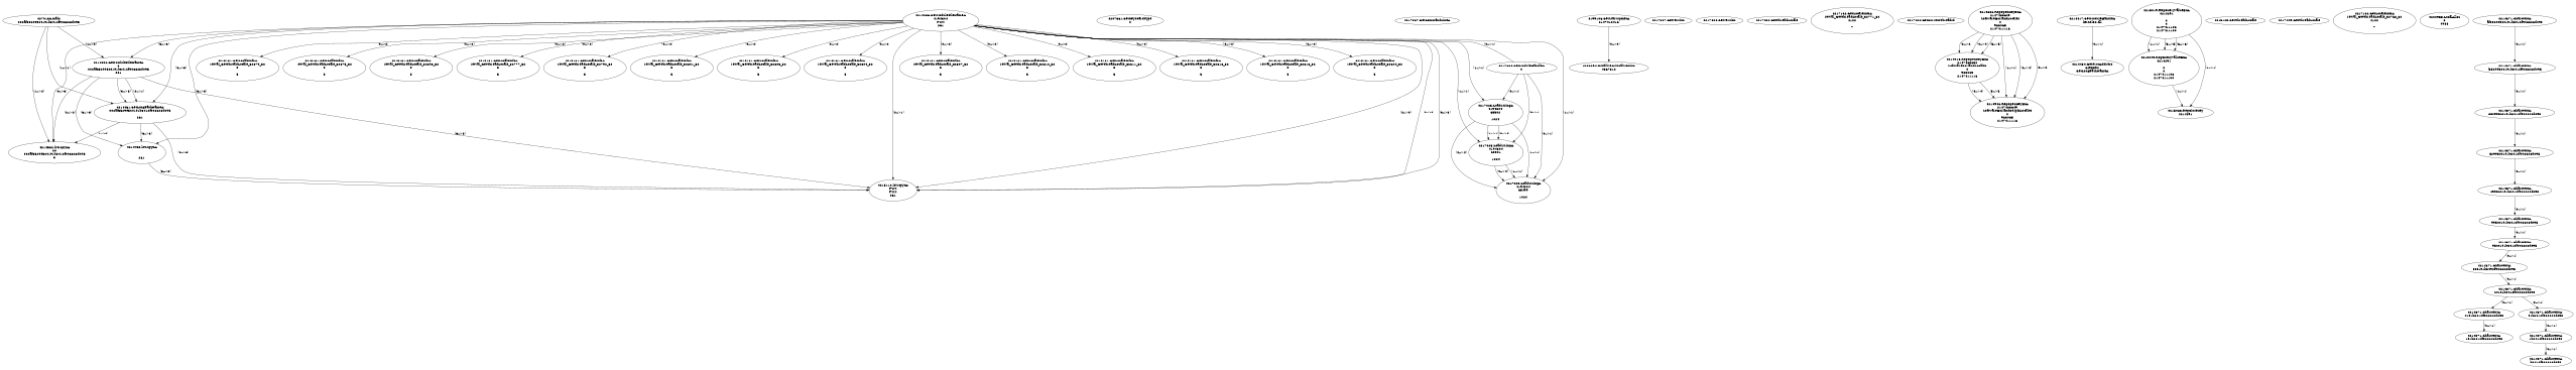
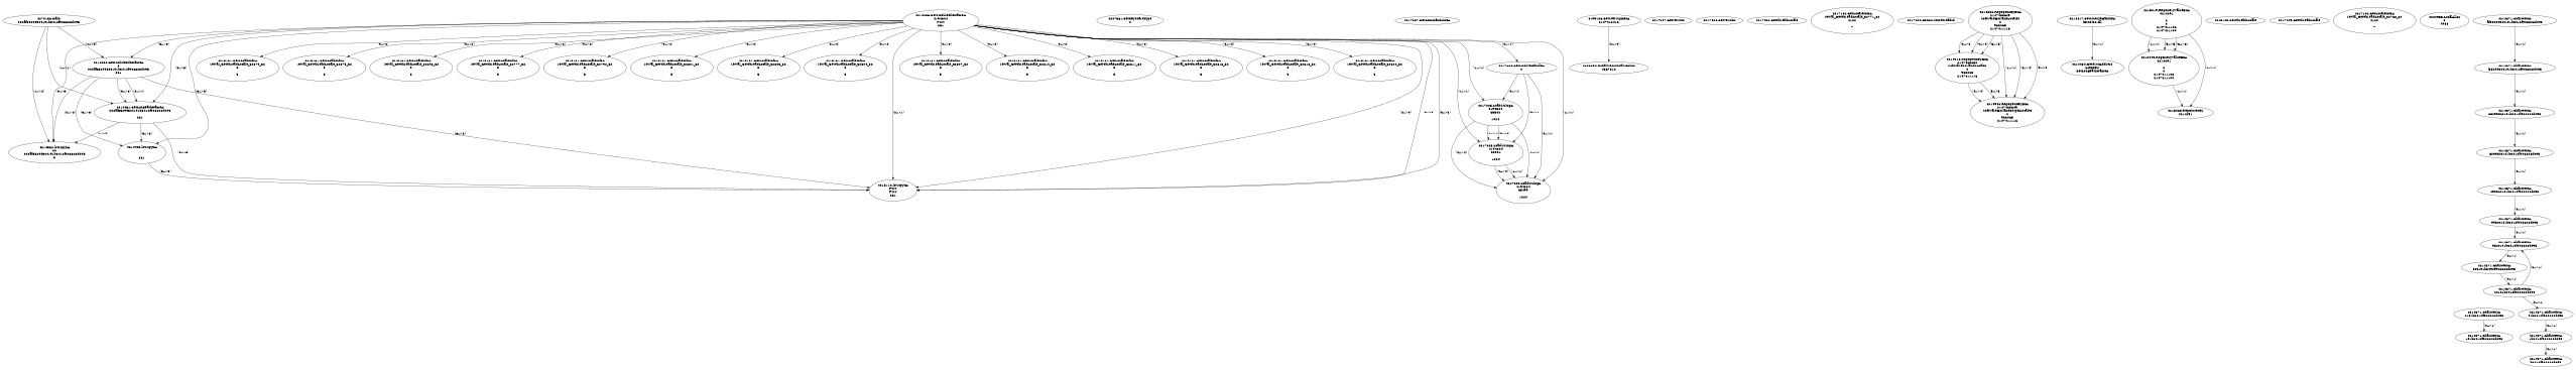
  digraph {
    n1 [label="4270136.main\n002af3529e5c41e1b3412f908828d095"]
    n2 [label="4214856.GetModuleFileNameA\n0\n002af3529e5c41e1b3412f908828d095\n261"]
    n3 [label="4214461.GetLongPathNameA\n002af3529e5c41e1b3412f908828d095\n\n261"]
    n4 [label="4214582.lstrcpynA\n00\n002af3529e5c41e1b3412f908828d095\n3"]
    n5 [label="4214482.lstrcpynA\n\n\n261"]
    n6 [label="4215112.lstrcpynA\nPZM\nPZM\n261"]
    n7 [label="4217684.GetModuleHandleA\n0"]
    n8 [label="4214286.GetModuleFileNameA\n4194304\nPZM\n261"]
    n9 [label="4217025.LoadStringA\n4194304\n65502\n\n1024"]
    n10 [label="4217025.LoadStringA\n4194304\n65501\n\n1024"]
    n11 [label="4217025.LoadStringA\n4194304\n65499\n\n1024"]
    n12 [label="4215131.GetLocaleInfoA\nretval_GetThreadLocale_32879_32\n3\n\n5"]
    n13 [label="4215131.GetLocaleInfoA\nretval_GetThreadLocale_32875_32\n3\n\n5"]
    n14 [label="4215131.GetLocaleInfoA\nretval_GetThreadLocale_32893_32\n3\n\n5"]
    n15 [label="4215131.GetLocaleInfoA\nretval_GetThreadLocale_32777_32\n3\n\n5"]
    n16 [label="4215131.GetLocaleInfoA\nretval_GetThreadLocale_32792_32\n3\n\n5"]
    n17 [label="4215131.GetLocaleInfoA\nretval_GetThreadLocale_32801_32\n3\n\n5"]
    n18 [label="4215131.GetLocaleInfoA\nretval_GetThreadLocale_32803_32\n3\n\n5"]
    n19 [label="4215131.GetLocaleInfoA\nretval_GetThreadLocale_32804_32\n3\n\n5"]
    n20 [label="4215131.GetLocaleInfoA\nretval_GetThreadLocale_32807_32\n3\n\n5"]
    n21 [label="4215131.GetLocaleInfoA\nretval_GetThreadLocale_32812_32\n3\n\n5"]
    n22 [label="4215131.GetLocaleInfoA\nretval_GetThreadLocale_32811_32\n3\n\n5"]
    n23 [label="4215131.GetLocaleInfoA\nretval_GetThreadLocale_32818_32\n3\n\n5"]
    n24 [label="4215131.GetLocaleInfoA\nretval_GetThreadLocale_32816_32\n3\n\n5"]
    n25 [label="4215131.GetLocaleInfoA\nretval_GetThreadLocale_32824_32\n3\n\n5"]
    n26 [label="4207361.GetKeyboardType\n0"]
    n27 [label="4217367.GetCommandLineA\n"]
    n28 [label="4199106.GetStartupInfoA\n2147412416"]
    n29 [label="4200894.InitializeCriticalSection\n4367812"]
    n30 [label="4217387.GetVersion\n"]
    n31 [label="4217404.GetVersion\n"]
    n32 [label="4217432.GetThreadLocale\n"]
    n33 [label="4217102.GetLocaleInfoA\nretval_GetThreadLocale_32771_32\n4100\n\n7"]
    n34 [label="4217464.GetCurrentThreadId\n"]
    n35 [label="4214886.RegOpenKeyExA\n2147483649\nSoftware\Borland\Locales\n0\n983065\n2147411116"]
    n36 [label="4214916.RegOpenKeyExA\n2147483650\nSoftware\Borland\Locales\n0\n983065\n2147411116"]
    n37 [label="4214946.RegOpenKeyExA\n2147483649\nSoftware\Borland\Delphi\Locales\n0\n983065\n2147411116"]
    n38 [label="4214417.GetModuleHandleA\nkernel32.dll"]
    n39 [label="4214434.GetProcAddress\n6295592\nGetLongPathNameA"]
    n40 [label="4215019.RegQueryValueExA\n4214291\n\n0\n0\n2147411106\n2147411100"]
    n41 [label="4215049.RegQueryValueExA\n4214291\n\n0\n0\n2147411106\n2147411100"]
    n42 [label="4215083.RegCloseKey\n4214291"]
    n43 [label="4215125.GetThreadLocale\n"]
    n44 [label="4217449.GetThreadLocale\n"]
    n45 [label="4217102.GetLocaleInfoA\nretval_GetThreadLocale_32768_32\n4100\n\n7"]
    n46 [label="4200955.LocalAlloc\n0\n4088"]
    n47 [label="4214371.CharNextA\naf3529e5c41e1b3412f908828d095"]
    n48 [label="4214371.CharNextA\nf3529e5c41e1b3412f908828d095"]
    n49 [label="4214371.CharNextA\n3529e5c41e1b3412f908828d095"]
    n50 [label="4214371.CharNextA\n529e5c41e1b3412f908828d095"]
    n51 [label="4214371.CharNextA\n29e5c41e1b3412f908828d095"]
    n52 [label="4214371.CharNextA\n9e5c41e1b3412f908828d095"]
    n53 [label="4214371.CharNextA\ne5c41e1b3412f908828d095"]
    n54 [label="4214371.CharNextA\n5c41e1b3492f908828d095"]
    n55 [label="4214371.CharNextA\nc41e1b3412f908828d095"]
    n56 [label="4214371.CharNextA\n41e1b3412f908828d095"]
    n57 [label="4214371.CharNextA\ne1b3412f908828d095"]
    n58 [label="4214371.CharNextA\n1e1b3412f908828d095"]
    n59 [label="4214371.CharNextA\n1b3412f908828d095"]
    n60 [label="4214371.CharNextA\nb3412f908828d095"]
    n1 -> n2 [label="(1-->2)"]
    n1 -> n3 [label="(1-->1)"]
    n1 -> n4 [label="(1-->2)"]
    n2 -> n3 [label="(2-->1)"]
    n2 -> n3 [label="(3-->3)"]
    n2 -> n4 [label="(2-->2)"]
    n2 -> n5 [label="(3-->3)"]
    n2 -> n6 [label="(3-->3)"]
    n3 -> n4 [label="(1-->2)"]
    n3 -> n5 [label="(3-->3)"]
    n3 -> n6 [label="(3-->3)"]
    n5 -> n6 [label="(3-->3)"]
-   n7 -> n8 [label="(0-->1)"]
+   n8 -> n7 [label="(0-->1)"]
    n7 -> n9 [label="(0-->1)"]
    n7 -> n10 [label="(0-->1)"]
    n7 -> n11 [label="(0-->1)"]
    n8 -> n2 [label="(3-->3)"]
    n8 -> n3 [label="(3-->3)"]
    n8 -> n4 [label="(0-->3)"]
    n8 -> n5 [label="(3-->3)"]
    n8 -> n6 [label="(2-->1)"]
    n8 -> n6 [label="(2-->2)"]
    n8 -> n6 [label="(3-->3)"]
    n8 -> n6 [label="(2-->0)"]
    n8 -> n9 [label="(1-->1)"]
    n8 -> n10 [label="(1-->1)"]
    n8 -> n11 [label="(1-->1)"]
    n8 -> n12 [label="(0-->2)"]
    n8 -> n13 [label="(0-->2)"]
    n8 -> n14 [label="(0-->2)"]
    n8 -> n15 [label="(0-->2)"]
    n8 -> n16 [label="(0-->2)"]
    n8 -> n17 [label="(0-->2)"]
    n8 -> n18 [label="(0-->2)"]
    n8 -> n19 [label="(0-->2)"]
    n8 -> n20 [label="(0-->2)"]
    n8 -> n21 [label="(0-->2)"]
    n8 -> n22 [label="(0-->2)"]
    n8 -> n23 [label="(0-->2)"]
    n8 -> n24 [label="(0-->2)"]
    n8 -> n25 [label="(0-->2)"]
    n9 -> n10 [label="(1-->1)"]
    n9 -> n10 [label="(4-->4)"]
    n9 -> n11 [label="(1-->1)"]
    n9 -> n11 [label="(4-->4)"]
    n10 -> n11 [label="(1-->1)"]
    n10 -> n11 [label="(4-->4)"]
    n28 -> n29 [label="(0-->0)"]
    n35 -> n36 [label="(2-->2)"]
    n35 -> n36 [label="(4-->4)"]
    n35 -> n36 [label="(5-->5)"]
    n35 -> n37 [label="(1-->1)"]
    n35 -> n37 [label="(4-->4)"]
    n35 -> n37 [label="(5-->5)"]
    n36 -> n37 [label="(4-->4)"]
    n36 -> n37 [label="(5-->5)"]
    n38 -> n39 [label="(0-->1)"]
    n40 -> n41 [label="(1-->1)"]
    n40 -> n41 [label="(5-->5)"]
    n40 -> n41 [label="(6-->6)"]
    n40 -> n42 [label="(1-->1)"]
    n41 -> n42 [label="(1-->1)"]
    n47 -> n48 [label="(0-->1)"]
    n48 -> n49 [label="(0-->1)"]
    n49 -> n50 [label="(0-->1)"]
    n50 -> n51 [label="(0-->1)"]
    n51 -> n52 [label="(0-->1)"]
    n52 -> n53 [label="(0-->1)"]
    n53 -> n54 [label="(0-->1)"]
    n54 -> n55 [label="(0-->1)"]
-   n55 -> n56 [label="(0-->1)"]
+   n55 -> n53 [label="(0-->1)"]
    n55 -> n57 [label="(0-->1)"]
    n56 -> n58 [label="(0-->1)"]
    n57 -> n59 [label="(0-->1)"]
    n59 -> n60 [label="(0-->1)"]
  }
